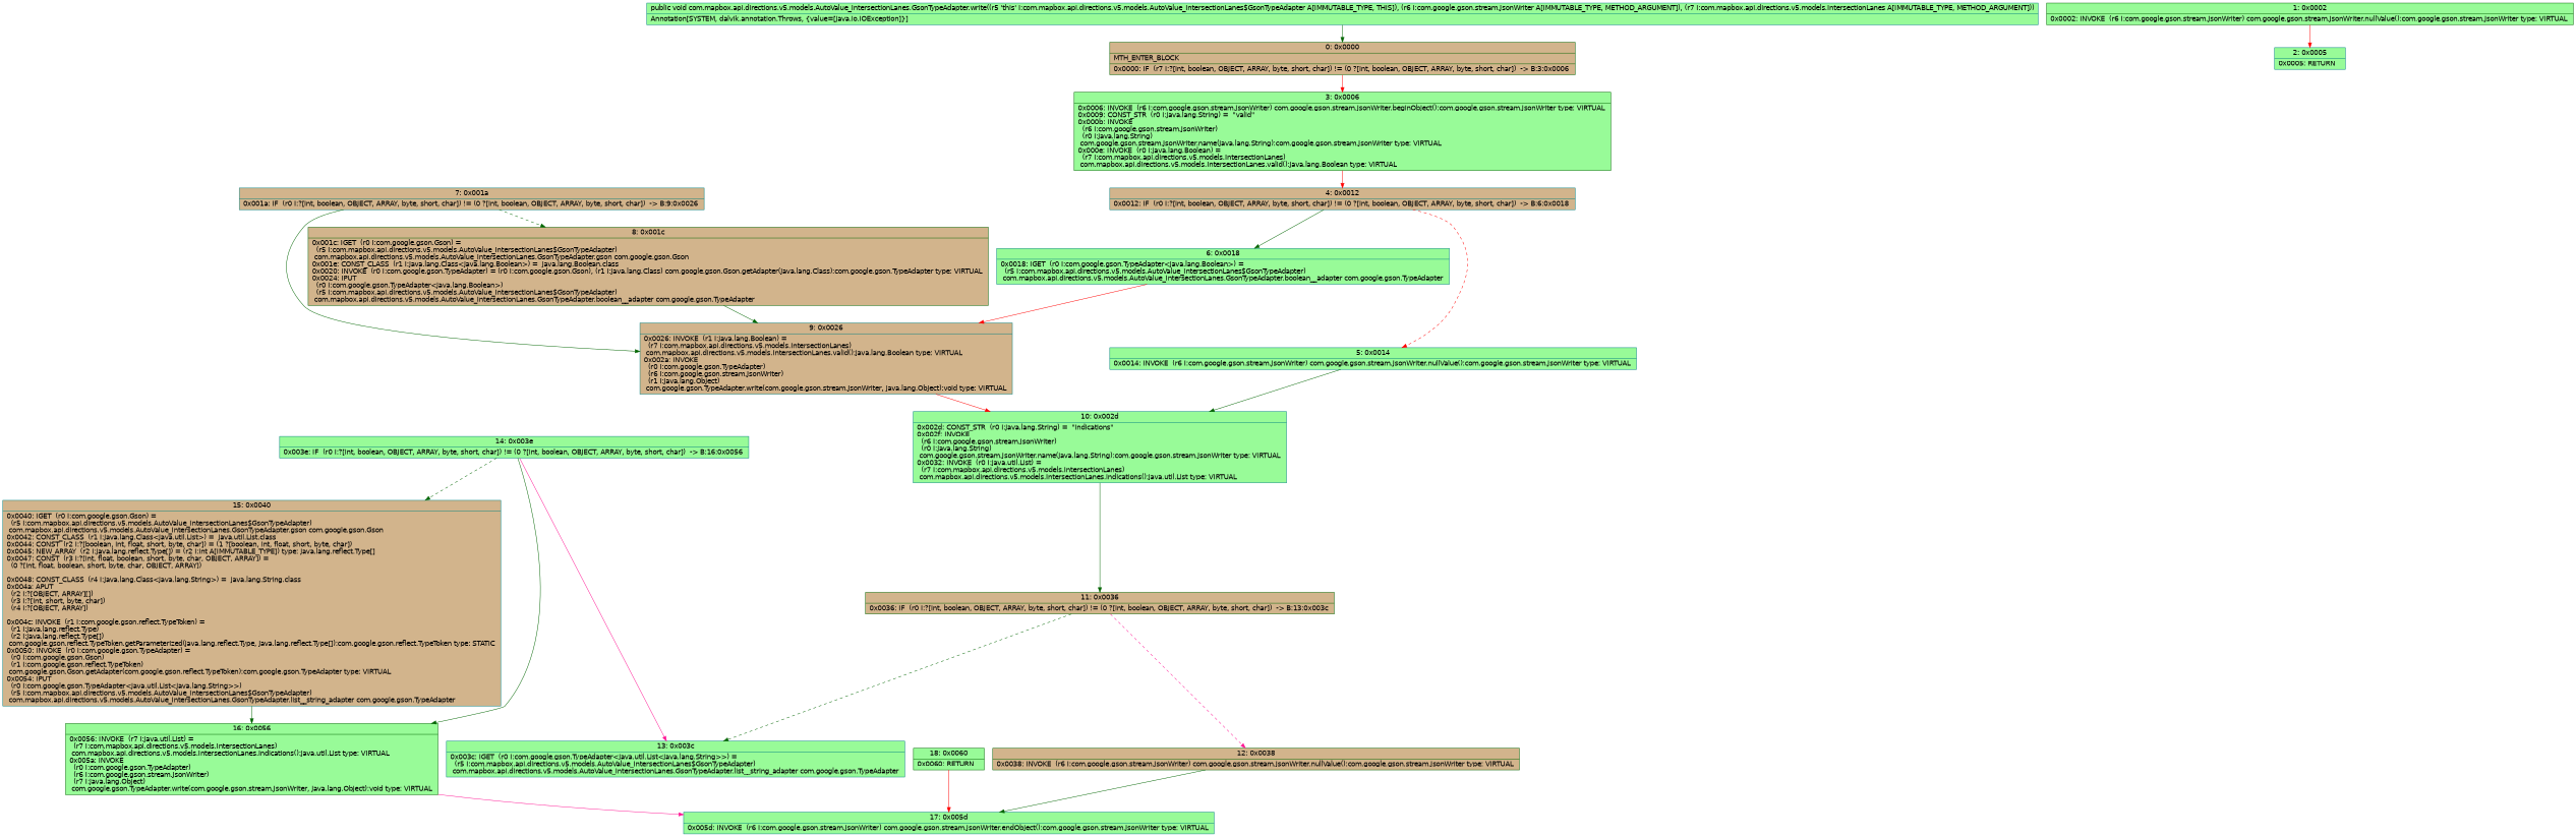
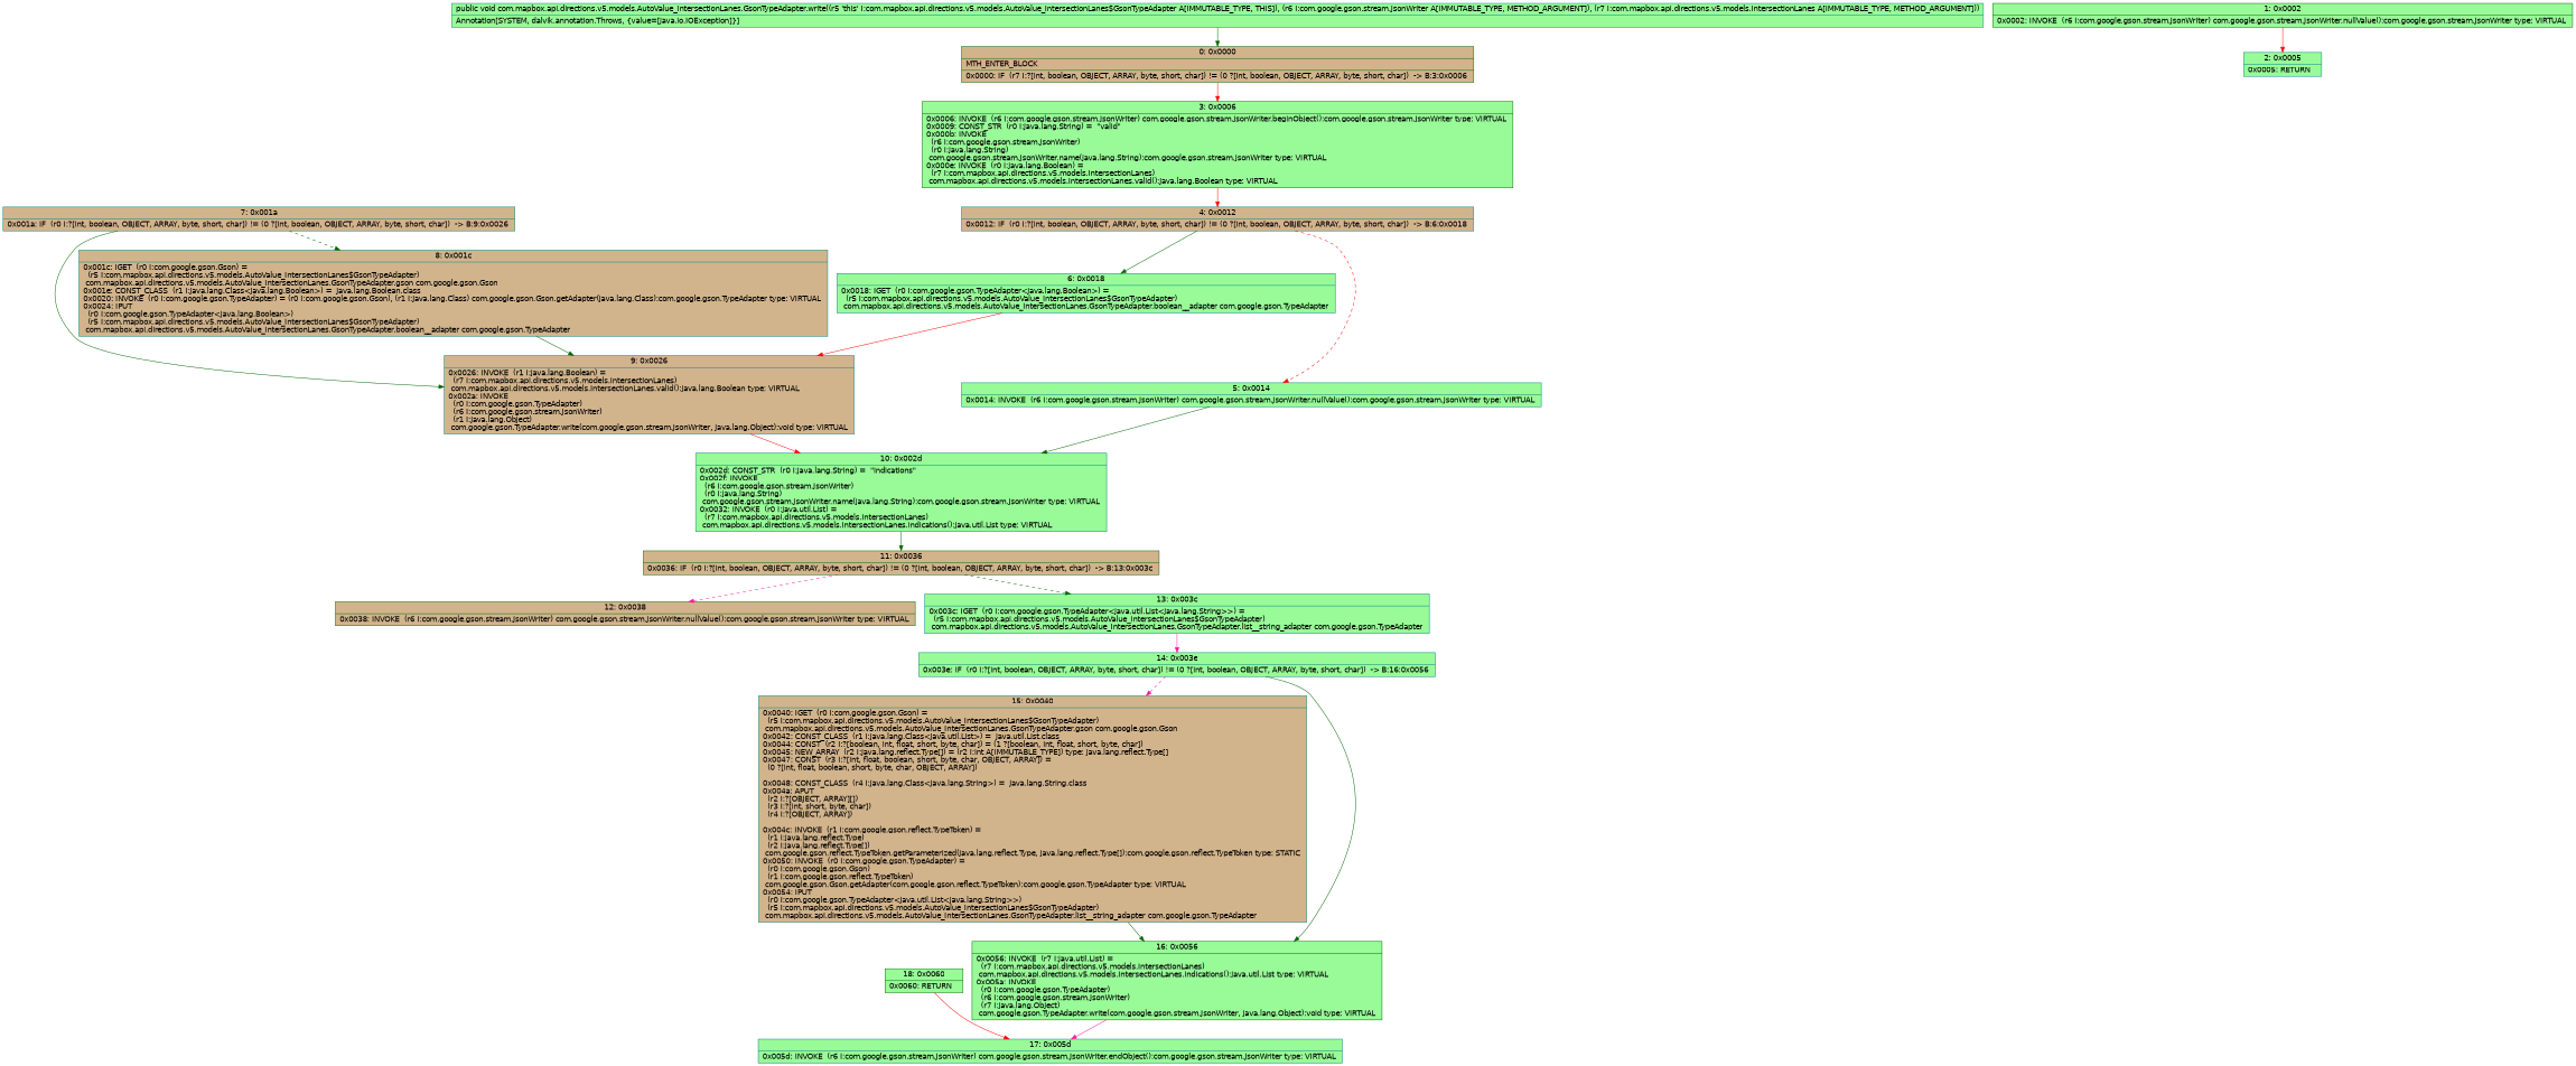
  digraph {
    fontname="DejaVu Sans"
    node [color=teal fillcolor=palegreen fontname="DejaVu Sans" shape=record style=filled]
    edge [color=darkgreen fontname="DejaVu Sans"]
    n1 [color=darkgreen fillcolor=tan label="{0\:\ 0x0000|MTH_ENTER_BLOCK\l|0x0000: IF  (r7 I:?[int, boolean, OBJECT, ARRAY, byte, short, char]) != (0 ?[int, boolean, OBJECT, ARRAY, byte, short, char])  \-\> B:3:0x0006 \l}"]
    n2 [color=darkgreen label="{3\:\ 0x0006|0x0006: INVOKE  (r6 I:com.google.gson.stream.JsonWriter) com.google.gson.stream.JsonWriter.beginObject():com.google.gson.stream.JsonWriter type: VIRTUAL \l0x0009: CONST_STR  (r0 I:java.lang.String) =  \"valid\" \l0x000b: INVOKE  \l  (r6 I:com.google.gson.stream.JsonWriter)\l  (r0 I:java.lang.String)\l com.google.gson.stream.JsonWriter.name(java.lang.String):com.google.gson.stream.JsonWriter type: VIRTUAL \l0x000e: INVOKE  (r0 I:java.lang.Boolean) = \l  (r7 I:com.mapbox.api.directions.v5.models.IntersectionLanes)\l com.mapbox.api.directions.v5.models.IntersectionLanes.valid():java.lang.Boolean type: VIRTUAL \l}"]
    n3 [color=darkgreen label="{1\:\ 0x0002|0x0002: INVOKE  (r6 I:com.google.gson.stream.JsonWriter) com.google.gson.stream.JsonWriter.nullValue():com.google.gson.stream.JsonWriter type: VIRTUAL \l}"]
    n4 [label="{2\:\ 0x0005|0x0005: RETURN   \l}"]
    n5 [fillcolor=tan label="{4\:\ 0x0012|0x0012: IF  (r0 I:?[int, boolean, OBJECT, ARRAY, byte, short, char]) != (0 ?[int, boolean, OBJECT, ARRAY, byte, short, char])  \-\> B:6:0x0018 \l}"]
    n6 [label="{5\:\ 0x0014|0x0014: INVOKE  (r6 I:com.google.gson.stream.JsonWriter) com.google.gson.stream.JsonWriter.nullValue():com.google.gson.stream.JsonWriter type: VIRTUAL \l}"]
    n7 [label="{6\:\ 0x0018|0x0018: IGET  (r0 I:com.google.gson.TypeAdapter\<java.lang.Boolean\>) = \l  (r5 I:com.mapbox.api.directions.v5.models.AutoValue_IntersectionLanes$GsonTypeAdapter)\l com.mapbox.api.directions.v5.models.AutoValue_IntersectionLanes.GsonTypeAdapter.boolean__adapter com.google.gson.TypeAdapter \l}"]
    n8 [label="{10\:\ 0x002d|0x002d: CONST_STR  (r0 I:java.lang.String) =  \"indications\" \l0x002f: INVOKE  \l  (r6 I:com.google.gson.stream.JsonWriter)\l  (r0 I:java.lang.String)\l com.google.gson.stream.JsonWriter.name(java.lang.String):com.google.gson.stream.JsonWriter type: VIRTUAL \l0x0032: INVOKE  (r0 I:java.util.List) = \l  (r7 I:com.mapbox.api.directions.v5.models.IntersectionLanes)\l com.mapbox.api.directions.v5.models.IntersectionLanes.indications():java.util.List type: VIRTUAL \l}"]
    n9 [fillcolor=tan label="{9\:\ 0x0026|0x0026: INVOKE  (r1 I:java.lang.Boolean) = \l  (r7 I:com.mapbox.api.directions.v5.models.IntersectionLanes)\l com.mapbox.api.directions.v5.models.IntersectionLanes.valid():java.lang.Boolean type: VIRTUAL \l0x002a: INVOKE  \l  (r0 I:com.google.gson.TypeAdapter)\l  (r6 I:com.google.gson.stream.JsonWriter)\l  (r1 I:java.lang.Object)\l com.google.gson.TypeAdapter.write(com.google.gson.stream.JsonWriter, java.lang.Object):void type: VIRTUAL \l}"]
    n10 [color=darkgreen fillcolor=tan label="{11\:\ 0x0036|0x0036: IF  (r0 I:?[int, boolean, OBJECT, ARRAY, byte, short, char]) != (0 ?[int, boolean, OBJECT, ARRAY, byte, short, char])  \-\> B:13:0x003c \l}"]
    n11 [fillcolor=tan label="{7\:\ 0x001a|0x001a: IF  (r0 I:?[int, boolean, OBJECT, ARRAY, byte, short, char]) != (0 ?[int, boolean, OBJECT, ARRAY, byte, short, char])  \-\> B:9:0x0026 \l}"]
-   n12 [color=darkgreen fillcolor=tan label="{8\:\ 0x001c|0x001c: IGET  (r0 I:com.google.gson.Gson) = \l  (r5 I:com.mapbox.api.directions.v5.models.AutoValue_IntersectionLanes$GsonTypeAdapter)\l com.mapbox.api.directions.v5.models.AutoValue_IntersectionLanes.GsonTypeAdapter.gson com.google.gson.Gson \l0x001e: CONST_CLASS  (r1 I:java.lang.Class\<java.lang.Boolean\>) =  java.lang.Boolean.class \l0x0020: INVOKE  (r0 I:com.google.gson.TypeAdapter) = (r0 I:com.google.gson.Gson), (r1 I:java.lang.Class) com.google.gson.Gson.getAdapter(java.lang.Class):com.google.gson.TypeAdapter type: VIRTUAL \l0x0024: IPUT  \l  (r0 I:com.google.gson.TypeAdapter\<java.lang.Boolean\>)\l  (r5 I:com.mapbox.api.directions.v5.models.AutoValue_IntersectionLanes$GsonTypeAdapter)\l com.mapbox.api.directions.v5.models.AutoValue_IntersectionLanes.GsonTypeAdapter.boolean__adapter com.google.gson.TypeAdapter \l}"]
+   n12 [fillcolor=tan label="{8\:\ 0x001c|0x001c: IGET  (r0 I:com.google.gson.Gson) = \l  (r5 I:com.mapbox.api.directions.v5.models.AutoValue_IntersectionLanes$GsonTypeAdapter)\l com.mapbox.api.directions.v5.models.AutoValue_IntersectionLanes.GsonTypeAdapter.gson com.google.gson.Gson \l0x001e: CONST_CLASS  (r1 I:java.lang.Class\<java.lang.Boolean\>) =  java.lang.Boolean.class \l0x0020: INVOKE  (r0 I:com.google.gson.TypeAdapter) = (r0 I:com.google.gson.Gson), (r1 I:java.lang.Class) com.google.gson.Gson.getAdapter(java.lang.Class):com.google.gson.TypeAdapter type: VIRTUAL \l0x0024: IPUT  \l  (r0 I:com.google.gson.TypeAdapter\<java.lang.Boolean\>)\l  (r5 I:com.mapbox.api.directions.v5.models.AutoValue_IntersectionLanes$GsonTypeAdapter)\l com.mapbox.api.directions.v5.models.AutoValue_IntersectionLanes.GsonTypeAdapter.boolean__adapter com.google.gson.TypeAdapter \l}"]
    n13 [color=darkgreen fillcolor=tan label="{12\:\ 0x0038|0x0038: INVOKE  (r6 I:com.google.gson.stream.JsonWriter) com.google.gson.stream.JsonWriter.nullValue():com.google.gson.stream.JsonWriter type: VIRTUAL \l}"]
    n14 [label="{13\:\ 0x003c|0x003c: IGET  (r0 I:com.google.gson.TypeAdapter\<java.util.List\<java.lang.String\>\>) = \l  (r5 I:com.mapbox.api.directions.v5.models.AutoValue_IntersectionLanes$GsonTypeAdapter)\l com.mapbox.api.directions.v5.models.AutoValue_IntersectionLanes.GsonTypeAdapter.list__string_adapter com.google.gson.TypeAdapter \l}"]
    n15 [label="{17\:\ 0x005d|0x005d: INVOKE  (r6 I:com.google.gson.stream.JsonWriter) com.google.gson.stream.JsonWriter.endObject():com.google.gson.stream.JsonWriter type: VIRTUAL \l}"]
    n16 [label="{14\:\ 0x003e|0x003e: IF  (r0 I:?[int, boolean, OBJECT, ARRAY, byte, short, char]) != (0 ?[int, boolean, OBJECT, ARRAY, byte, short, char])  \-\> B:16:0x0056 \l}"]
    n17 [fillcolor=tan label="{15\:\ 0x0040|0x0040: IGET  (r0 I:com.google.gson.Gson) = \l  (r5 I:com.mapbox.api.directions.v5.models.AutoValue_IntersectionLanes$GsonTypeAdapter)\l com.mapbox.api.directions.v5.models.AutoValue_IntersectionLanes.GsonTypeAdapter.gson com.google.gson.Gson \l0x0042: CONST_CLASS  (r1 I:java.lang.Class\<java.util.List\>) =  java.util.List.class \l0x0044: CONST  (r2 I:?[boolean, int, float, short, byte, char]) = (1 ?[boolean, int, float, short, byte, char]) \l0x0045: NEW_ARRAY  (r2 I:java.lang.reflect.Type[]) = (r2 I:int A[IMMUTABLE_TYPE]) type: java.lang.reflect.Type[] \l0x0047: CONST  (r3 I:?[int, float, boolean, short, byte, char, OBJECT, ARRAY]) = \l  (0 ?[int, float, boolean, short, byte, char, OBJECT, ARRAY])\l \l0x0048: CONST_CLASS  (r4 I:java.lang.Class\<java.lang.String\>) =  java.lang.String.class \l0x004a: APUT  \l  (r2 I:?[OBJECT, ARRAY][])\l  (r3 I:?[int, short, byte, char])\l  (r4 I:?[OBJECT, ARRAY])\l \l0x004c: INVOKE  (r1 I:com.google.gson.reflect.TypeToken) = \l  (r1 I:java.lang.reflect.Type)\l  (r2 I:java.lang.reflect.Type[])\l com.google.gson.reflect.TypeToken.getParameterized(java.lang.reflect.Type, java.lang.reflect.Type[]):com.google.gson.reflect.TypeToken type: STATIC \l0x0050: INVOKE  (r0 I:com.google.gson.TypeAdapter) = \l  (r0 I:com.google.gson.Gson)\l  (r1 I:com.google.gson.reflect.TypeToken)\l com.google.gson.Gson.getAdapter(com.google.gson.reflect.TypeToken):com.google.gson.TypeAdapter type: VIRTUAL \l0x0054: IPUT  \l  (r0 I:com.google.gson.TypeAdapter\<java.util.List\<java.lang.String\>\>)\l  (r5 I:com.mapbox.api.directions.v5.models.AutoValue_IntersectionLanes$GsonTypeAdapter)\l com.mapbox.api.directions.v5.models.AutoValue_IntersectionLanes.GsonTypeAdapter.list__string_adapter com.google.gson.TypeAdapter \l}"]
    n18 [color=darkgreen label="{16\:\ 0x0056|0x0056: INVOKE  (r7 I:java.util.List) = \l  (r7 I:com.mapbox.api.directions.v5.models.IntersectionLanes)\l com.mapbox.api.directions.v5.models.IntersectionLanes.indications():java.util.List type: VIRTUAL \l0x005a: INVOKE  \l  (r0 I:com.google.gson.TypeAdapter)\l  (r6 I:com.google.gson.stream.JsonWriter)\l  (r7 I:java.lang.Object)\l com.google.gson.TypeAdapter.write(com.google.gson.stream.JsonWriter, java.lang.Object):void type: VIRTUAL \l}"]
    n19 [color=darkgreen label="{18\:\ 0x0060|0x0060: RETURN   \l}"]
    n20 [label="{public void com.mapbox.api.directions.v5.models.AutoValue_IntersectionLanes.GsonTypeAdapter.write((r5 'this' I:com.mapbox.api.directions.v5.models.AutoValue_IntersectionLanes$GsonTypeAdapter A[IMMUTABLE_TYPE, THIS]), (r6 I:com.google.gson.stream.JsonWriter A[IMMUTABLE_TYPE, METHOD_ARGUMENT]), (r7 I:com.mapbox.api.directions.v5.models.IntersectionLanes A[IMMUTABLE_TYPE, METHOD_ARGUMENT]))  | Annotation[SYSTEM, dalvik.annotation.Throws, \{value=[java.io.IOException]\}]\l}"]
    n1 -> n2 [color=red]
    n2 -> n5 [color=red]
    n3 -> n4 [color=red]
    n5 -> n6 [color=red style=dashed]
    n5 -> n7
    n6 -> n8
    n7 -> n9 [color=red]
    n8 -> n10
    n9 -> n8 [color=red]
    n10 -> n13 [color=deeppink style=dashed]
    n10 -> n14 [style=dashed]
    n11 -> n9
    n11 -> n12 [style=dashed]
    n12 -> n9
-   n13 -> n15
-   n16 -> n14 [color=deeppink]
-   n16 -> n17 [style=dashed]
+   n14 -> n16 [color=deeppink]
+   n16 -> n17 [color=deeppink style=dashed]
    n16 -> n18
    n17 -> n18
    n18 -> n15 [color=deeppink]
    n19 -> n15 [color=red]
    n20 -> n1
  }
